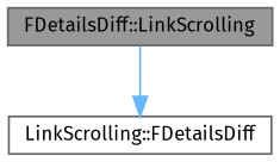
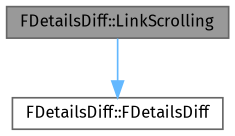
  digraph {
    rankdir=TB
    fontname="Fira Sans"
    node [fontname="Fira Sans" fontsize=10 shape=box style=filled]
    n1 [color=gray40 fillcolor=grey60 fontcolor=black height=0.2 label="FDetailsDiff::LinkScrolling" width=0.4]
-   n2 [color=grey40 fillcolor=white height=0.2 label="LinkScrolling::FDetailsDiff" width=0.4]
+   n2 [color=grey40 fillcolor=white height=0.2 label="FDetailsDiff::FDetailsDiff" width=0.4]
    n1 -> n2 [color=steelblue1 fontname="Fira Sans" fontsize=10 labelfontname=Helvetica labelfontsize=10 style=solid]
  }
